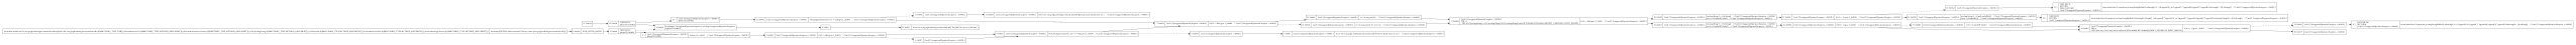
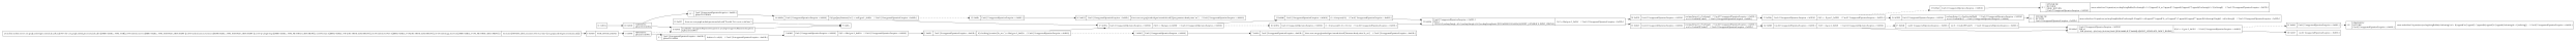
  digraph {
    fontname="EB Garamond"
    rankdir=LR
    node [fontname="EB Garamond" shape=record]
    edge [fontname="EB Garamond"]
    n1 [label="{0\:\ 0x0000|MTH_ENTER_BLOCK\l}"]
    n2 [label="{1\:\ 0x0001|SYNTHETIC\lSplitter:B:1:0x0001\l}"]
    n3 [label="{2\:\ ?|Catch:\{ UnsupportedOperationException \-\> 0x001b \}\lSplitter:B:1:0x0001\l|boolean r2 = zzb(r9)     \/\/ Catch:\{ UnsupportedOperationException \-\> 0x001b \}\l}"]
    n4 [label="{8\:\ 0x001b|ExcHandler: UnsupportedOperationException (e java.lang.UnsupportedOperationException)\lSplitter:B:1:0x0001\l}"]
    n5 [label="{3\:\ 0x0005|Catch:\{ UnsupportedOperationException \-\> 0x001b \}\l|if (r2 == false) goto L_0x0024     \/\/ Catch:\{ UnsupportedOperationException \-\> 0x001b \}\l}"]
    n6 [label="{9\:\ 0x001c}"]
-   n7 [label="{4\:\ 0x0007|Catch:\{ UnsupportedOperationException \-\> 0x001b \}\l}"]
    n8 [label="{5\:\ 0x0011|Catch:\{ UnsupportedOperationException \-\> 0x001b \}\l|if (r9.toString().contains(\"dc_ms=\") == false) goto L_0x0034     \/\/ Catch:\{ UnsupportedOperationException \-\> 0x001b \}\l}"]
    n9 [label="{11\:\ 0x0024}"]
    n10 [label="{12\:\ 0x0026|SYNTHETIC\lSplitter:B:12:0x0026\l}"]
    n11 [label="{6\:\ 0x0013|Catch:\{ UnsupportedOperationException \-\> 0x001b \}\l}"]
    n12 [label="{17\:\ 0x0034|Catch:\{ UnsupportedOperationException \-\> 0x001b \}\l|if (r12 == false) goto L_0x0080     \/\/ Catch:\{ UnsupportedOperationException \-\> 0x001b \}\l}"]
    n13 [label="{7\:\ 0x001a|Catch:\{ UnsupportedOperationException \-\> 0x001b \}\l|throw new com.google.android.gms.internal.ads.zzdi(\"Parameter already exists: dc_ms\")     \/\/ Catch:\{ UnsupportedOperationException \-\> 0x001b \}\l}"]
    n14 [label="{18\:\ 0x0036|Catch:\{ UnsupportedOperationException \-\> 0x001b \}\l|r1 = r8.zzwp.zza(r10, r11, r13, r14)     \/\/ Catch:\{ UnsupportedOperationException \-\> 0x001b \}\l}"]
    n15 [label="{23\:\ 0x0080|Catch:\{ UnsupportedOperationException \-\> 0x001b \}\l|r1 = r8.zzwp.zza(r10)     \/\/ Catch:\{ UnsupportedOperationException \-\> 0x001b \}\l}"]
    n16 [label="{10\:\ 0x0023|throw new com.google.android.gms.internal.ads.zzdi(\"Provided Uri is not in a valid state\")\l}"]
    n17 [label="{13\:\ ?|Catch:\{ UnsupportedOperationException \-\> 0x001b \}\lSplitter:B:12:0x0026\l}"]
    n18 [label="{14\:\ 0x002a|Catch:\{ UnsupportedOperationException \-\> 0x001b \}\l|if (r9.getQueryParameter(\"ms\") == null) goto L_0x0034     \/\/ Catch:\{ UnsupportedOperationException \-\> 0x001b \}\l}"]
    n19 [label="{15\:\ 0x002c|Catch:\{ UnsupportedOperationException \-\> 0x001b \}\l}"]
    n20 [label="{16\:\ 0x0033|Catch:\{ UnsupportedOperationException \-\> 0x001b \}\l|throw new com.google.android.gms.internal.ads.zzdi(\"Query parameter already exists: ms\")     \/\/ Catch:\{ UnsupportedOperationException \-\> 0x001b \}\l}"]
    n21 [label="{19\:\ 0x003d|Catch:\{ UnsupportedOperationException \-\> 0x001b \}\lPHI: r1 \l  PHI: (r1v2 java.lang.String) = (r1v1 java.lang.String), (r1v12 java.lang.String) binds: [B:23:0x0080, B:18:0x0036] A[DONT_GENERATE, DONT_INLINE]\l|if (r2 == false) goto L_0x00cf     \/\/ Catch:\{ UnsupportedOperationException \-\> 0x001b \}\l}"]
    n22 [label="{20\:\ 0x003f|Catch:\{ UnsupportedOperationException \-\> 0x001b \}\l|java.lang.String r2 = r9.toString()     \/\/ Catch:\{ UnsupportedOperationException \-\> 0x001b \}\lint r3 = r2.indexOf(\";adurl\")     \/\/ Catch:\{ UnsupportedOperationException \-\> 0x001b \}\l}"]
    n23 [label="{25\:\ 0x00cf|Catch:\{ UnsupportedOperationException \-\> 0x001b \}\l|java.lang.String r3 = r9.toString()     \/\/ Catch:\{ UnsupportedOperationException \-\> 0x001b \}\lint r0 = r3.indexOf(\"&adurl\")     \/\/ Catch:\{ UnsupportedOperationException \-\> 0x001b \}\l}"]
    n24 [label="{21\:\ 0x004b|Catch:\{ UnsupportedOperationException \-\> 0x001b \}\l|if (r3 == \-1) goto L_0x0088     \/\/ Catch:\{ UnsupportedOperationException \-\> 0x001b \}\l}"]
    n25 [label="{26\:\ 0x00db|Catch:\{ UnsupportedOperationException \-\> 0x001b \}\l|if (r0 != \-1) goto L_0x00e3     \/\/ Catch:\{ UnsupportedOperationException \-\> 0x001b \}\l}"]
    n26 [label="{22\:\ 0x004d|Catch:\{ UnsupportedOperationException \-\> 0x001b \}\l}"]
    n27 [label="{24\:\ 0x0088|Catch:\{ UnsupportedOperationException \-\> 0x001b \}\l|java.lang.String r3 = r9.getEncodedPath()     \/\/ Catch:\{ UnsupportedOperationException \-\> 0x001b \}\lint r4 = r2.indexOf(r3)     \/\/ Catch:\{ UnsupportedOperationException \-\> 0x001b \}\l}"]
    n28 [label="{31\:\ ?|SYNTHETIC\lRETURN\lORIG_RETURN\lCatch:\{ UnsupportedOperationException \-\> 0x001b \}\l|return android.net.Uri.parse(new java.lang.StringBuilder(r2.substring(0, r3 + 1)).append(\"dc_ms\").append(\"=\").append(r1).append(\";\").append(r2.substring(r3 + 1)).toString())     \/\/ Catch:\{ UnsupportedOperationException \-\> 0x001b \}\l}"]
    n29 [label="{32\:\ ?|SYNTHETIC\lRETURN\lCatch:\{ UnsupportedOperationException \-\> 0x001b \}\l|return android.net.Uri.parse(new java.lang.StringBuilder(r2.substring(0, r3.length() + r4)).append(\";\").append(\"dc_ms\").append(\"=\").append(r1).append(\";\").append(r2.substring(r3.length() + r4)).toString())     \/\/ Catch:\{ UnsupportedOperationException \-\> 0x001b \}\l}"]
    n30 [label="{27\:\ 0x00dd|Catch:\{ UnsupportedOperationException \-\> 0x001b \}\l|int r0 = r3.indexOf(\"?adurl\")     \/\/ Catch:\{ UnsupportedOperationException \-\> 0x001b \}\l}"]
    n31 [label="{28\:\ 0x00e3|Catch:\{ UnsupportedOperationException \-\> 0x001b \}\lPHI: r0 \l  PHI: (r0v6 int) = (r0v5 int), (r0v16 int) binds: [B:26:0x00db, B:27:0x00dd] A[DONT_GENERATE, DONT_INLINE]\l|if (r0 == \-1) goto L_0x0119     \/\/ Catch:\{ UnsupportedOperationException \-\> 0x001b \}\l}"]
    n32 [label="{29\:\ 0x00e5|Catch:\{ UnsupportedOperationException \-\> 0x001b \}\l}"]
    n33 [label="{30\:\ 0x0119|Catch:\{ UnsupportedOperationException \-\> 0x001b \}\l}"]
    n34 [label="{33\:\ ?|SYNTHETIC\lRETURN\lCatch:\{ UnsupportedOperationException \-\> 0x001b \}\l|return android.net.Uri.parse(new java.lang.StringBuilder(r3.substring(0, r0 + 1)).append(\"ms\").append(\"=\").append(r1).append(\"&\").append(r3.substring(r0 + 1)).toString())     \/\/ Catch:\{ UnsupportedOperationException \-\> 0x001b \}\l}"]
    n35 [label="{private final android.net.Uri com.google.android.gms.internal.ads.zzdh.zza((r8v0 'this' com.google.android.gms.internal.ads.zzdh A[IMMUTABLE_TYPE, THIS]), (r9v0 android.net.Uri A[IMMUTABLE_TYPE, METHOD_ARGUMENT]), (r10v0 android.content.Context A[IMMUTABLE_TYPE, METHOD_ARGUMENT]), (r11v0 java.lang.String A[IMMUTABLE_TYPE, METHOD_ARGUMENT]), (r12v0 boolean A[IMMUTABLE_TYPE, METHOD_ARGUMENT]), (r13v0 android.view.View A[IMMUTABLE_TYPE, METHOD_ARGUMENT]), (r14v0 android.app.Activity A[IMMUTABLE_TYPE, METHOD_ARGUMENT]))  | Annotation[SYSTEM, dalvik.annotation.Throws, \{value=[com.google.android.gms.internal.ads.zzdi]\}]\l}"]
    n1 -> n2
    n2 -> n3
    n2 -> n4 [style=dashed]
    n3 -> n5
    n4 -> n6
-   n5 -> n7 [style=dashed]
    n5 -> n8
-   n6 -> n16
-   n7 -> n8
+   n16 -> n6
    n8 -> n11 [style=dashed]
    n8 -> n12
    n9 -> n10
    n10 -> n4
    n10 -> n17
    n11 -> n13
    n12 -> n14 [style=dashed]
    n12 -> n15
    n14 -> n21
    n15 -> n21
    n17 -> n18
    n18 -> n12
    n18 -> n19 [style=dashed]
    n19 -> n20
    n21 -> n22 [style=dashed]
    n21 -> n23
    n22 -> n24
    n23 -> n25
    n24 -> n26 [style=dashed]
    n24 -> n27
    n25 -> n30 [style=dashed]
    n25 -> n31
    n26 -> n28
    n27 -> n29
    n30 -> n31
    n31 -> n32 [style=dashed]
    n31 -> n33
    n32 -> n34
    n35 -> n1
  }
